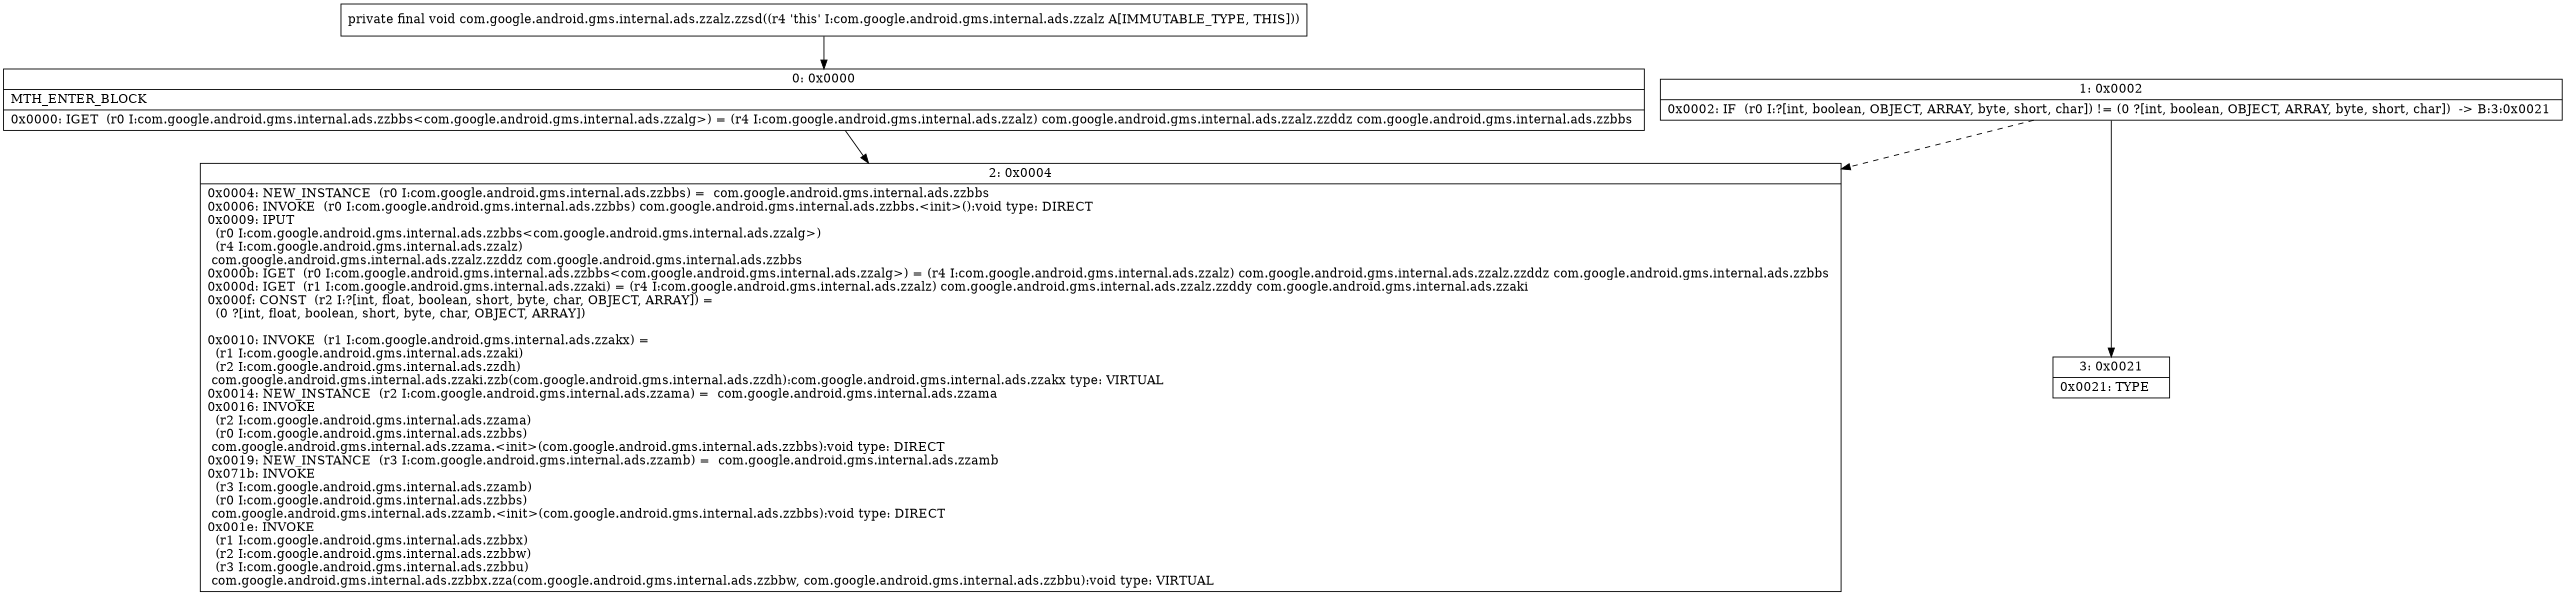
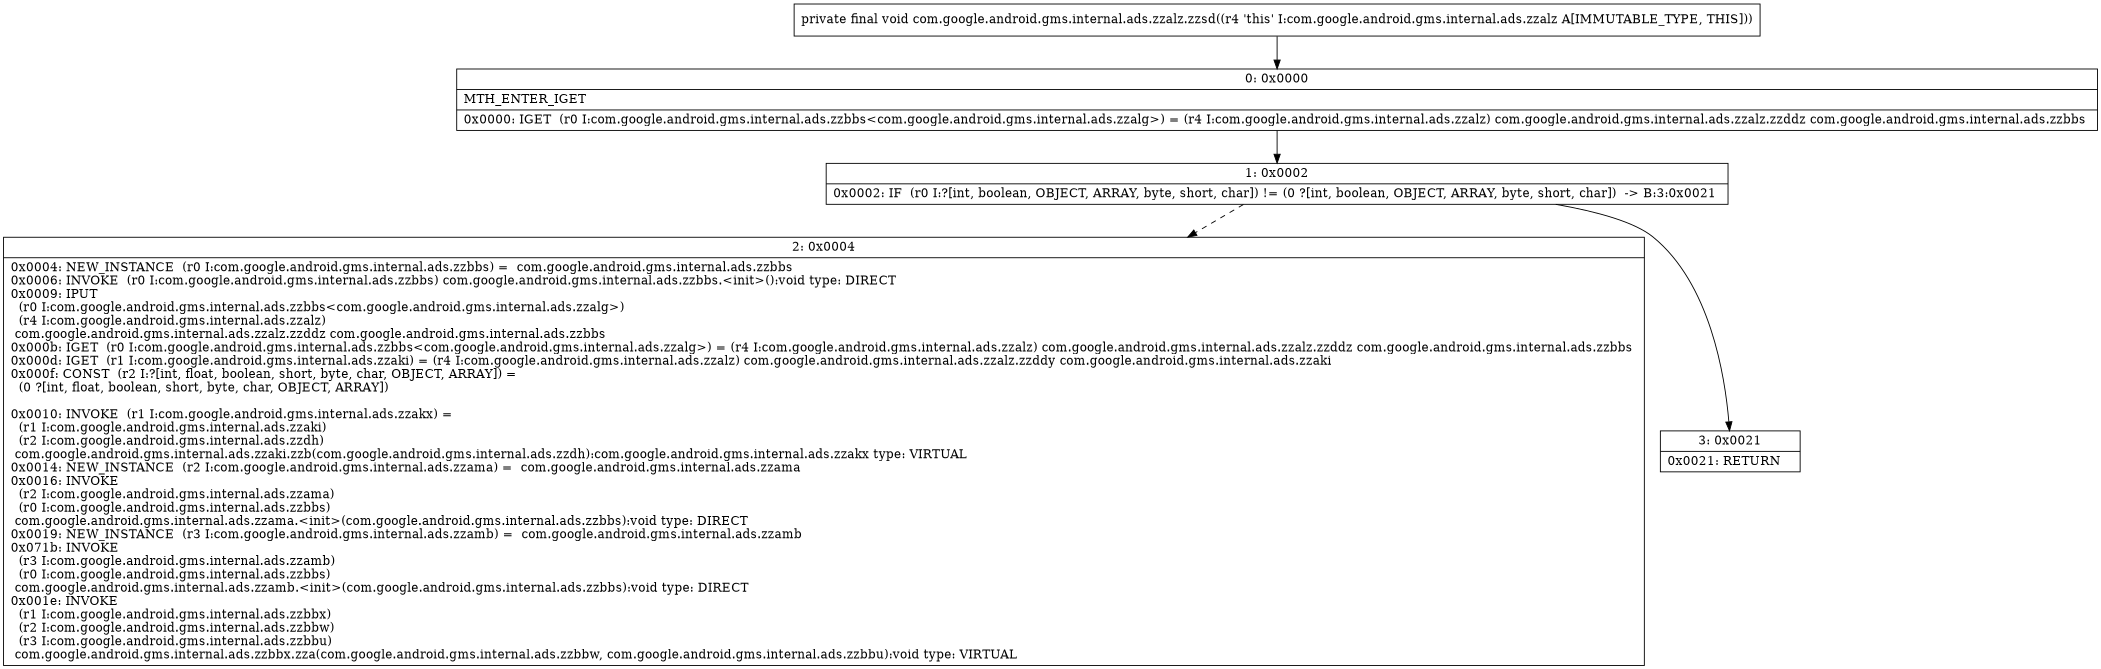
  digraph {
    node [shape=record]
-   n1 [label="{0\:\ 0x0000|MTH_ENTER_BLOCK\l|0x0000: IGET  (r0 I:com.google.android.gms.internal.ads.zzbbs\<com.google.android.gms.internal.ads.zzalg\>) = (r4 I:com.google.android.gms.internal.ads.zzalz) com.google.android.gms.internal.ads.zzalz.zzddz com.google.android.gms.internal.ads.zzbbs \l}"]
+   n1 [label="{0\:\ 0x0000|MTH_ENTER_IGET\l|0x0000: IGET  (r0 I:com.google.android.gms.internal.ads.zzbbs\<com.google.android.gms.internal.ads.zzalg\>) = (r4 I:com.google.android.gms.internal.ads.zzalz) com.google.android.gms.internal.ads.zzalz.zzddz com.google.android.gms.internal.ads.zzbbs \l}"]
    n2 [label="{1\:\ 0x0002|0x0002: IF  (r0 I:?[int, boolean, OBJECT, ARRAY, byte, short, char]) != (0 ?[int, boolean, OBJECT, ARRAY, byte, short, char])  \-\> B:3:0x0021 \l}"]
    n3 [label="{2\:\ 0x0004|0x0004: NEW_INSTANCE  (r0 I:com.google.android.gms.internal.ads.zzbbs) =  com.google.android.gms.internal.ads.zzbbs \l0x0006: INVOKE  (r0 I:com.google.android.gms.internal.ads.zzbbs) com.google.android.gms.internal.ads.zzbbs.\<init\>():void type: DIRECT \l0x0009: IPUT  \l  (r0 I:com.google.android.gms.internal.ads.zzbbs\<com.google.android.gms.internal.ads.zzalg\>)\l  (r4 I:com.google.android.gms.internal.ads.zzalz)\l com.google.android.gms.internal.ads.zzalz.zzddz com.google.android.gms.internal.ads.zzbbs \l0x000b: IGET  (r0 I:com.google.android.gms.internal.ads.zzbbs\<com.google.android.gms.internal.ads.zzalg\>) = (r4 I:com.google.android.gms.internal.ads.zzalz) com.google.android.gms.internal.ads.zzalz.zzddz com.google.android.gms.internal.ads.zzbbs \l0x000d: IGET  (r1 I:com.google.android.gms.internal.ads.zzaki) = (r4 I:com.google.android.gms.internal.ads.zzalz) com.google.android.gms.internal.ads.zzalz.zzddy com.google.android.gms.internal.ads.zzaki \l0x000f: CONST  (r2 I:?[int, float, boolean, short, byte, char, OBJECT, ARRAY]) = \l  (0 ?[int, float, boolean, short, byte, char, OBJECT, ARRAY])\l \l0x0010: INVOKE  (r1 I:com.google.android.gms.internal.ads.zzakx) = \l  (r1 I:com.google.android.gms.internal.ads.zzaki)\l  (r2 I:com.google.android.gms.internal.ads.zzdh)\l com.google.android.gms.internal.ads.zzaki.zzb(com.google.android.gms.internal.ads.zzdh):com.google.android.gms.internal.ads.zzakx type: VIRTUAL \l0x0014: NEW_INSTANCE  (r2 I:com.google.android.gms.internal.ads.zzama) =  com.google.android.gms.internal.ads.zzama \l0x0016: INVOKE  \l  (r2 I:com.google.android.gms.internal.ads.zzama)\l  (r0 I:com.google.android.gms.internal.ads.zzbbs)\l com.google.android.gms.internal.ads.zzama.\<init\>(com.google.android.gms.internal.ads.zzbbs):void type: DIRECT \l0x0019: NEW_INSTANCE  (r3 I:com.google.android.gms.internal.ads.zzamb) =  com.google.android.gms.internal.ads.zzamb \l0x071b: INVOKE  \l  (r3 I:com.google.android.gms.internal.ads.zzamb)\l  (r0 I:com.google.android.gms.internal.ads.zzbbs)\l com.google.android.gms.internal.ads.zzamb.\<init\>(com.google.android.gms.internal.ads.zzbbs):void type: DIRECT \l0x001e: INVOKE  \l  (r1 I:com.google.android.gms.internal.ads.zzbbx)\l  (r2 I:com.google.android.gms.internal.ads.zzbbw)\l  (r3 I:com.google.android.gms.internal.ads.zzbbu)\l com.google.android.gms.internal.ads.zzbbx.zza(com.google.android.gms.internal.ads.zzbbw, com.google.android.gms.internal.ads.zzbbu):void type: VIRTUAL \l}"]
-   n4 [label="{3\:\ 0x0021|0x0021: TYPE   \l}"]
+   n4 [label="{3\:\ 0x0021|0x0021: RETURN   \l}"]
    n5 [label="{private final void com.google.android.gms.internal.ads.zzalz.zzsd((r4 'this' I:com.google.android.gms.internal.ads.zzalz A[IMMUTABLE_TYPE, THIS])) }"]
-   n1 -> n3
+   n1 -> n2
    n2 -> n3 [style=dashed]
    n2 -> n4
    n5 -> n1
  }
